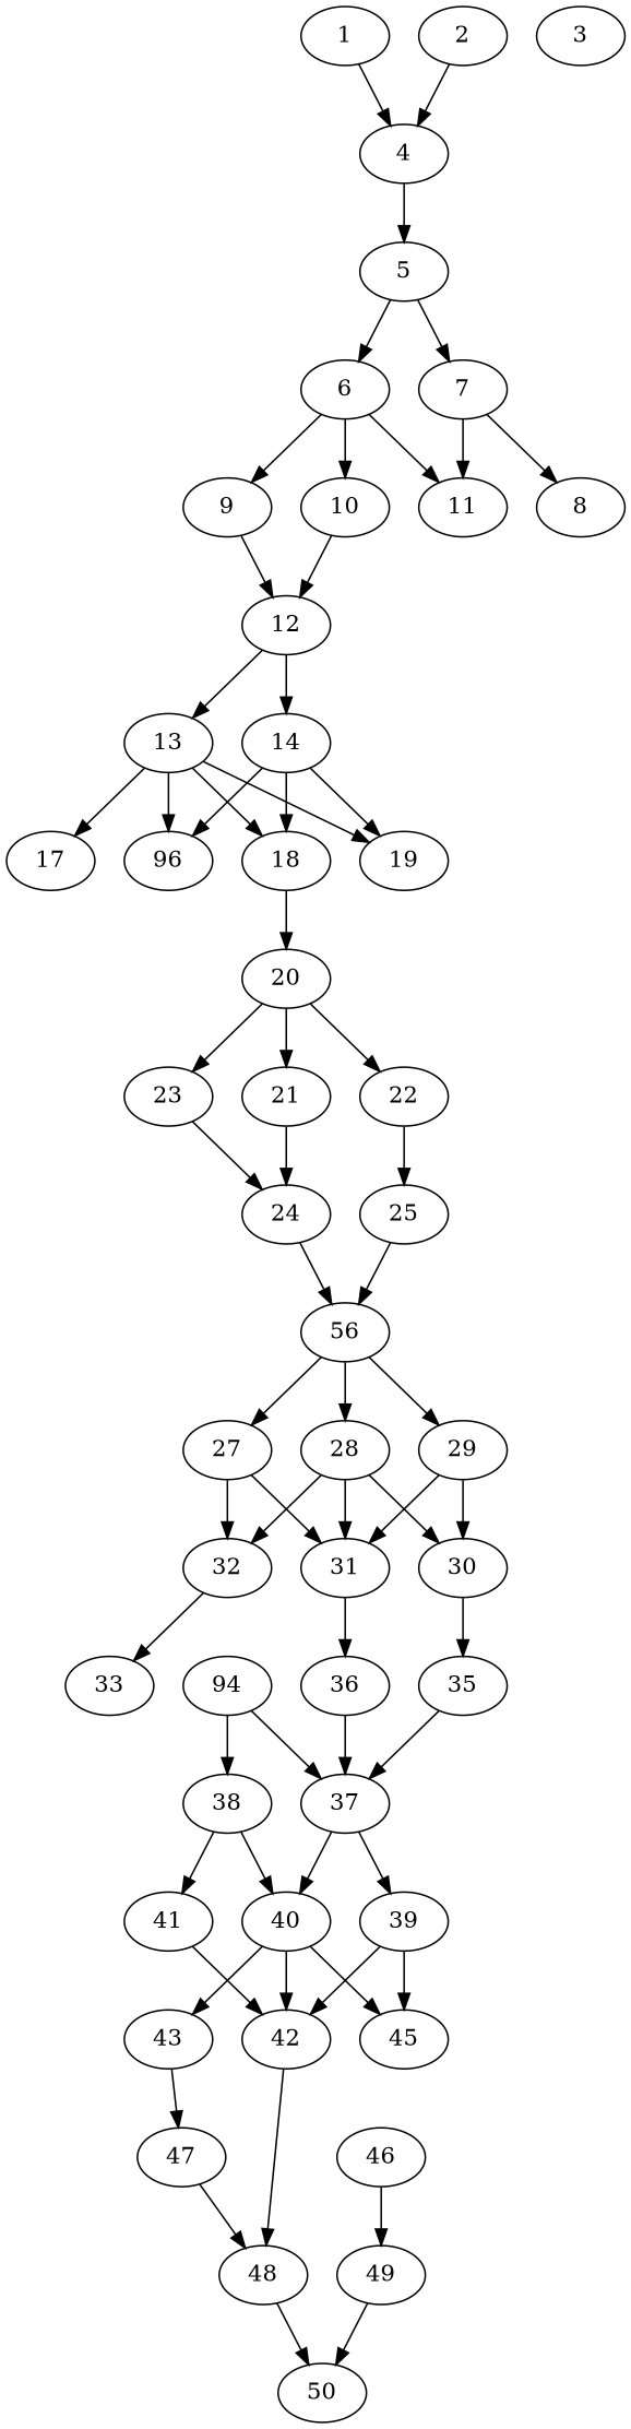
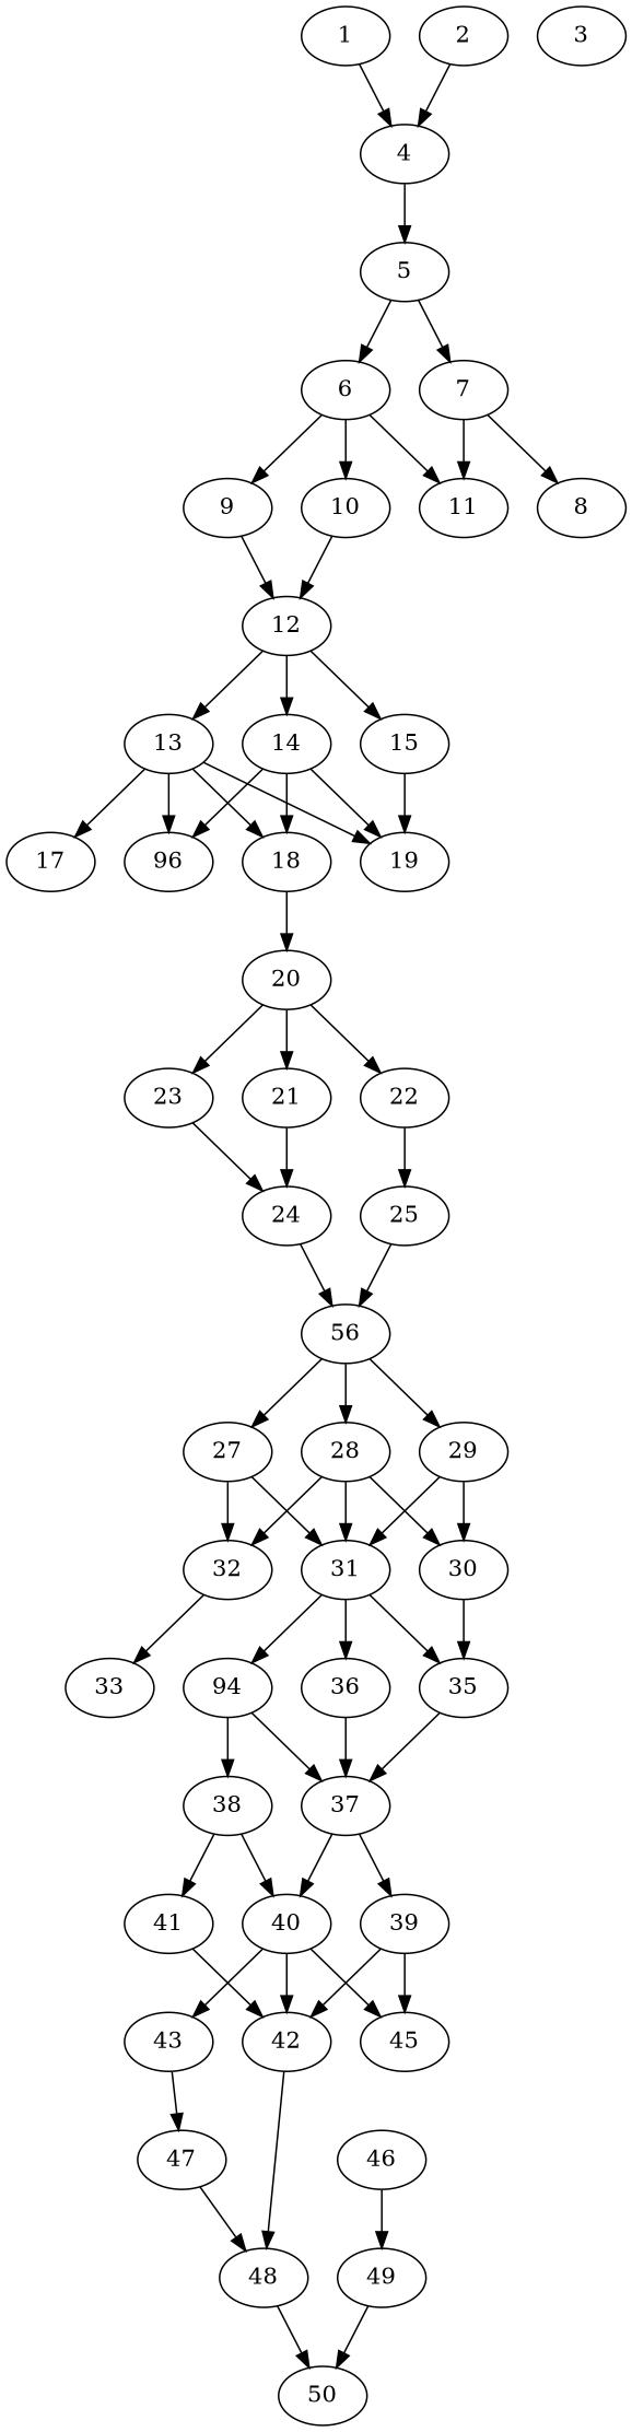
  digraph {
    node [alpha=0.01 expect_size=17277952]
    1 [alpha=0.13 expect_size=26552320]
    4 [alpha=0.18 expect_size=15313920]
    5 [alpha=0.15 expect_size=21817344]
    6 [alpha=0.14 expect_size=27313152]
    7 [expect_size=33599488]
    2 [expect_size=20020224]
    3 [alpha=0.16 expect_size=51686400]
    9 [alpha=0.08 expect_size=37118976]
    10 [alpha=0.17 expect_size=32433152]
    11 [alpha=0.16 expect_size=16551936]
    8 [alpha=0.17 expect_size=37486592]
    12 [alpha=0.09 expect_size=46731264]
    13 [alpha=0.19 expect_size=49778688]
    14 [alpha=0.04 expect_size=39471104]
+   15 [alpha=0.13 expect_size=35763200]
    n16 [alpha=0.16 expect_size=24553472 label=96]
    17 [alpha=0.11 expect_size=9521152]
    18 [alpha=0.03 expect_size=12302336]
    19 [alpha=0.03 expect_size=51444736]
    20 [alpha=0.07 expect_size=22209536]
    21 [alpha=0.00 expect_size=14261248]
    22 [alpha=0.19 expect_size=51842048]
    23 [alpha=0.18 expect_size=26136576]
    24 [expect_size=23468032]
    25 [alpha=0.11 expect_size=32497664]
    n26 [alpha=0.11 expect_size=15190016 label=56]
    27 [alpha=0.02 expect_size=6356992]
    28 [alpha=0.08 expect_size=33265664]
    29 [alpha=0.06 expect_size=40777728]
    31 [alpha=0.12 expect_size=18131968]
    32 [alpha=0.04 expect_size=18240512]
    30 [alpha=0.17 expect_size=48476160]
    35 [expect_size=14683136]
    n34 [alpha=0.02 expect_size=11850752 label=94]
    36 [alpha=0.08 expect_size=41463808]
    33 [alpha=0.16 expect_size=16394240]
    37 [alpha=0.17 expect_size=19893248]
    38 [alpha=0.08 expect_size=25512960]
    39 [alpha=0.20 expect_size=43383808]
    40 [alpha=0.19 expect_size=11008000]
    41 [expect_size=49948672]
    42 [alpha=0.03 expect_size=29958144]
    45 [alpha=0.04 expect_size=33169408]
    43 [alpha=0.15 expect_size=39711744]
    48 [expect_size=44416000]
    47 [alpha=0.14 expect_size=5303296]
    46 [alpha=0.18 expect_size=34438144]
    49 [alpha=0.03]
    50 [alpha=0.03]
    1 -> 4
    4 -> 5
    5 -> 6
    5 -> 7
    6 -> 9
    6 -> 10
    6 -> 11
    7 -> 11
    7 -> 8
    2 -> 4
    9 -> 12
    10 -> 12
    12 -> 13
    12 -> 14
+   12 -> 15
    13 -> n16
    13 -> 17
    13 -> 18
    13 -> 19
    14 -> n16
    14 -> 18
    14 -> 19
+   15 -> 19
    18 -> 20
    20 -> 21
    20 -> 22
    20 -> 23
    21 -> 24
    22 -> 25
    23 -> 24
    24 -> n26
    25 -> n26
    n26 -> 27
    n26 -> 28
    n26 -> 29
    27 -> 31
    27 -> 32
    28 -> 31
    28 -> 32
    28 -> 30
    29 -> 31
    29 -> 30
+   31 -> 35
+   31 -> n34
    31 -> 36
    32 -> 33
    30 -> 35
    35 -> 37
    n34 -> 37
    n34 -> 38
    36 -> 37
    37 -> 39
    37 -> 40
    38 -> 40
    38 -> 41
    39 -> 42
    39 -> 45
    40 -> 42
    40 -> 45
    40 -> 43
    41 -> 42
    42 -> 48
    43 -> 47
    48 -> 50
    47 -> 48
    46 -> 49
    49 -> 50
  }
